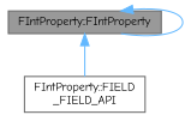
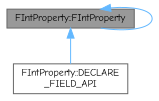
  digraph {
    rankdir=TB
    fontname="Comic Neue"
    node [fontname="Comic Neue" fontsize=10 shape=box style=filled]
    edge [color=steelblue1 dir=back fontname="Comic Neue" fontsize=10 labelfontname=Helvetica labelfontsize=10 style=solid]
    n1 [color=gray40 fillcolor=grey60 fontcolor=black height=0.2 label="FIntProperty::FIntProperty" width=0.4]
-   n2 [color=grey40 fillcolor=white height=0.2 label="FIntProperty::FIELD\l_FIELD_API" width=0.4]
+   n2 [color=grey40 fillcolor=white height=0.2 label="FIntProperty::DECLARE\l_FIELD_API" width=0.4]
    n1 -> n1
    n1 -> n2
  }
